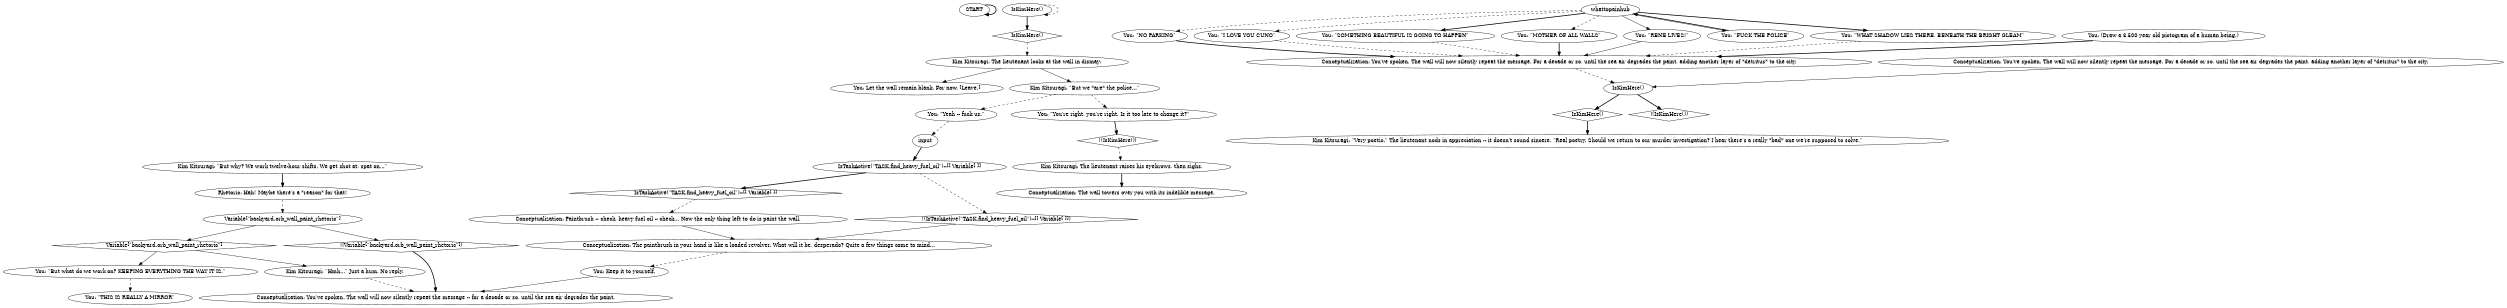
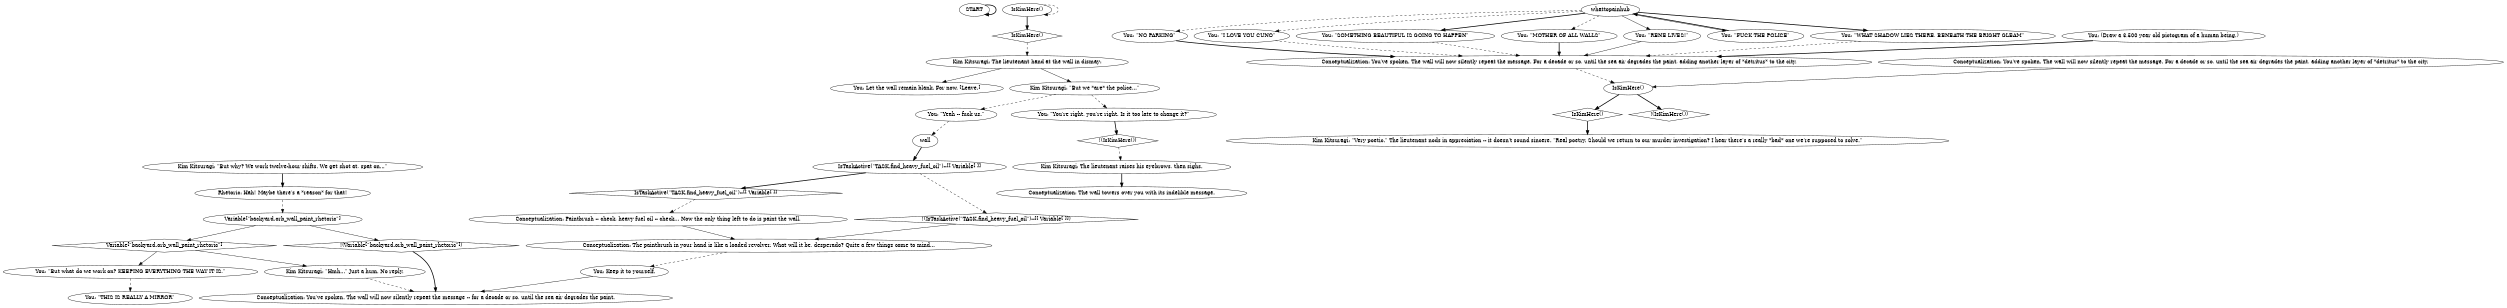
  digraph {
    edge [style=dashed]
    n1 [label=START]
-   n2 [label=input]
+   n2 [label=wall]
    n3 [label="IsTaskActive(\"TASK.find_heavy_fuel_oil\")--[[ Variable[ ]]"]
    n4 [label="IsTaskActive(\"TASK.find_heavy_fuel_oil\")--[[ Variable[ ]]" shape=diamond]
    n5 [label="!(IsTaskActive(\"TASK.find_heavy_fuel_oil\")--[[ Variable[ ]])" shape=diamond]
    n6 [label="Kim Kitsuragi: \"But why? We work twelve-hour shifts. We get shot at, spat on...\""]
    n7 [label="Rhetoric: Hah! Maybe there's a *reason* for that!"]
    n8 [label="Variable[\"backyard.orb_wall_paint_rhetoric\"]"]
    n9 [label="You: \"THIS IS REALLY A MIRROR\""]
    n10 [label="Kim Kitsuragi: \"Hmh...\" Just a hum. No reply."]
    n11 [label="Conceptualization: You've spoken. The wall will now silently repeat the message -- for a decade or so, until the sea air degrades the paint."]
    n12 [label="You: \"But what do we work on? KEEPING EVERYTHING THE WAY IT IS.\""]
    n13 [label="You: Keep it to yourself."]
    n14 [label=whattopainhub]
    n15 [label="You: \"NO PARKING\""]
    n16 [label="You: \"I LOVE YOU CUNO\""]
    n17 [label="You: \"SOMETHING BEAUTIFUL IS GOING TO HAPPEN\""]
    n18 [label="You: \"MOTHER OF ALL WALLS\""]
    n19 [label="You: \"RENE LIVES!\""]
    n20 [label="You: \"FUCK THE POLICE\""]
    n21 [label="You: \"WHAT SHADOW LIES THERE, BENEATH THE BRIGHT GLEAM\""]
    n22 [label="Conceptualization: You've spoken. The wall will now silently repeat the message. For a decade or so, until the sea air degrades the paint, adding another layer of *detritus* to the city."]
    n23 [label="You: Let the wall remain blank. For now. [Leave.]"]
    n24 [label="You: (Draw a 3,500 year old pictogram of a human being.)"]
    n25 [label="IsKimHere()"]
    n26 [label="IsKimHere()" shape=diamond]
-   n27 [label="Kim Kitsuragi: The lieutenant looks at the wall in dismay:"]
+   n27 [label="Kim Kitsuragi: The lieutenant hand at the wall in dismay:"]
    n28 [label="Kim Kitsuragi: \"But we *are* the police...\""]
    n29 [label="!(IsKimHere())" shape=diamond]
    n30 [label="Kim Kitsuragi: The lieutenant raises his eyebrows, then sighs."]
    n31 [label="Conceptualization: The wall towers over you with its indelible message."]
    n32 [label="Conceptualization: You've spoken. The wall will now silently repeat the message. For a decade or so, until the sea air degrades the paint, adding another layer of *detritus* to the city."]
    n33 [label="IsKimHere()"]
    n34 [label="IsKimHere()" shape=diamond]
    n35 [label="!(IsKimHere())" shape=diamond]
    n36 [label="You: \"Yeah -- fuck us.\""]
    n37 [label="Variable[\"backyard.orb_wall_paint_rhetoric\"]" shape=diamond]
    n38 [label="!(Variable[\"backyard.orb_wall_paint_rhetoric\"])" shape=diamond]
    n39 [label="Kim Kitsuragi: \"Very poetic.\" The lieutenant nods in appreciation -- it doesn't sound sincere. \"Real poetry. Should we return to our murder investigation? I hear there's a really *bad* one we're supposed to solve.\""]
    n40 [label="You: \"You're right, you're right. Is it too late to change it?\""]
    n41 [label="Conceptualization: The paintbrush in your hand is like a loaded revolver. What will it be, desperado? Quite a few things come to mind..."]
    n42 [label="Conceptualization: Paintbrush -- check, heavy fuel oil -- check... Now the only thing left to do is paint the wall."]
    n1 -> n1 [style=bold]
    n2 -> n3 [style=bold]
    n3 -> n4 [style=bold]
    n3 -> n5
    n4 -> n42
    n5 -> n41 [style=solid]
    n6 -> n7 [style=bold]
    n7 -> n8
    n8 -> n37 [style=solid]
    n8 -> n38 [style=solid]
    n10 -> n11
    n12 -> n9
    n13 -> n11 [style=solid]
    n14 -> n15
    n14 -> n16
    n14 -> n17 [style=bold]
    n14 -> n18
    n14 -> n19 [style=solid]
    n14 -> n20 [style=solid]
    n14 -> n21 [style=bold]
    n15 -> n22 [style=bold]
    n16 -> n22
    n17 -> n22
    n18 -> n22 [style=bold]
    n19 -> n22 [style=solid]
    n20 -> n14 [style=bold]
    n21 -> n22
    n22 -> n33
    n24 -> n22 [style=bold]
    n25 -> n25
    n25 -> n26 [style=bold]
    n26 -> n27
    n27 -> n23 [style=solid]
    n27 -> n28 [style=solid]
    n28 -> n36
    n28 -> n40
    n29 -> n30
    n30 -> n31 [style=bold]
    n32 -> n33 [style=solid]
    n33 -> n34 [style=bold]
    n33 -> n35 [style=bold]
    n34 -> n39 [style=bold]
    n36 -> n2
    n37 -> n10 [style=solid]
    n37 -> n12 [style=solid]
    n38 -> n11 [style=bold]
    n40 -> n29 [style=bold]
    n41 -> n13
    n42 -> n41 [style=solid]
  }
